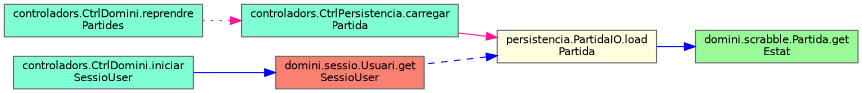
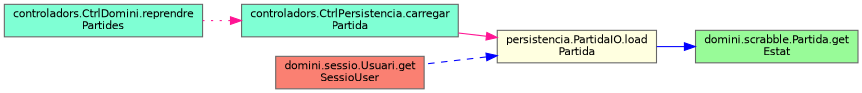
  digraph {
    rankdir=RL
    node [color=grey40 fillcolor=aquamarine fontname=Helvetica fontsize=10 shape=box style=filled]
    edge [color=blue dir=back fontname=Helvetica fontsize=10 labelfontname=Helvetica labelfontsize=10 style=solid]
    n1 [color=gray40 fillcolor=palegreen fontcolor=black height=0.2 label="domini.scrabble.Partida.get\lEstat" width=0.4]
    n2 [fillcolor=lightyellow height=0.2 label="persistencia.PartidaIO.load\lPartida" width=0.4]
    n3 [height=0.2 label="controladors.CtrlPersistencia.carregar\lPartida" width=0.4]
    n4 [fillcolor=salmon height=0.2 label="domini.sessio.Usuari.get\lSessioUser" width=0.4]
    n5 [height=0.2 label="controladors.CtrlDomini.reprendre\lPartides" width=0.4]
-   n6 [height=0.2 label="controladors.CtrlDomini.iniciar\lSessioUser" width=0.4]
    n1 -> n2
    n2 -> n3 [color=deeppink]
    n2 -> n4 [style=dashed]
    n3 -> n5 [color=deeppink style=dotted]
-   n4 -> n6
  }
